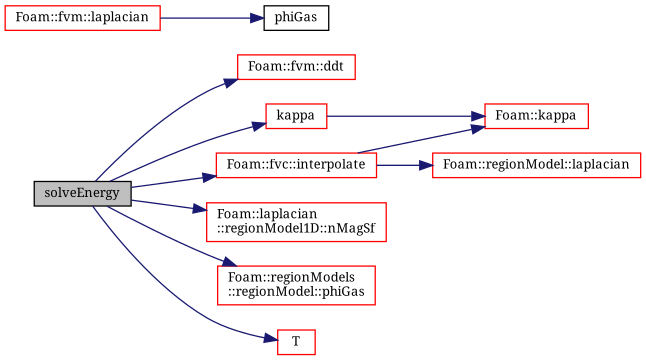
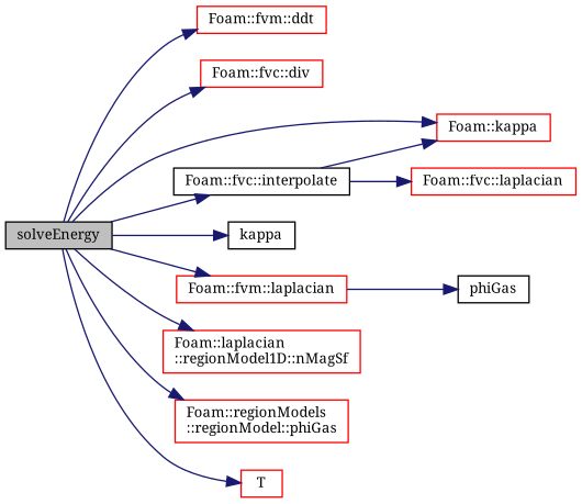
  digraph {
    fontname="Noto Serif"
    rankdir=LR
    node [color=red fontname="Noto Serif" fontsize=10 shape=record]
    edge [color=midnightblue fontname="Noto Serif" fontsize=10 labelfontname=FreeSans labelfontsize=10 style=solid]
    n1 [color=black fillcolor=grey75 fontcolor=black height=0.2 label=solveEnergy style=filled width=0.4]
    n2 [height=0.2 label="Foam::fvm::ddt" width=0.4]
+   n3 [height=0.2 label="Foam::fvc::div" width=0.4]
    n4 [height=0.2 label="Foam::kappa" width=0.4]
-   n5 [height=0.2 label="Foam::fvc::interpolate" width=0.4]
-   n6 [height=0.2 label=kappa width=0.4]
+   n5 [color=black height=0.2 label="Foam::fvc::interpolate" width=0.4]
+   n6 [color=black height=0.2 label=kappa width=0.4]
    n7 [height=0.2 label="Foam::fvm::laplacian" width=0.4]
    n8 [height=0.2 label="Foam::laplacian\l::regionModel1D::nMagSf" width=0.4]
    n9 [height=0.2 label="Foam::regionModels\l::regionModel::phiGas" width=0.4]
    n10 [height=0.2 label=T width=0.4]
-   n11 [height=0.2 label="Foam::regionModel::laplacian" width=0.4]
+   n11 [height=0.2 label="Foam::fvc::laplacian" width=0.4]
    n12 [color=black height=0.2 label=phiGas width=0.4]
    n1 -> n2
-   n6 -> n4
+   n1 -> n3
+   n1 -> n4
    n1 -> n5
    n1 -> n6
+   n1 -> n7
    n1 -> n8
    n1 -> n9
    n1 -> n10
    n5 -> n4
    n5 -> n11
    n7 -> n12
  }
